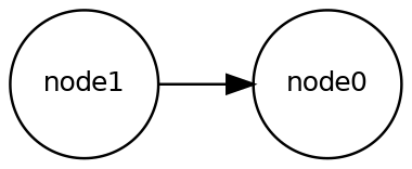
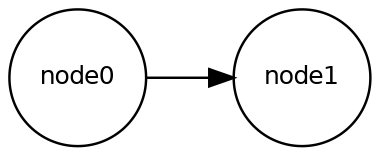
  digraph {
    fontname=helvetica
    rankdir=LR
    node [fontname=helvetica fontsize=10 shape=circle]
    node0 [width=0.5]
    node1 [width=0.5]
-   node1 -> node0 [fontname=helvetica]
+   node0 -> node1 [fontname=helvetica]
  }
